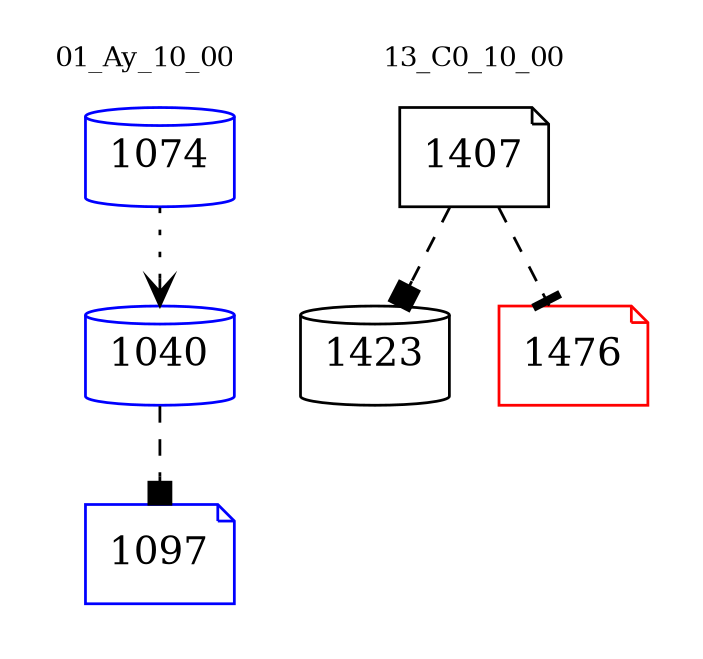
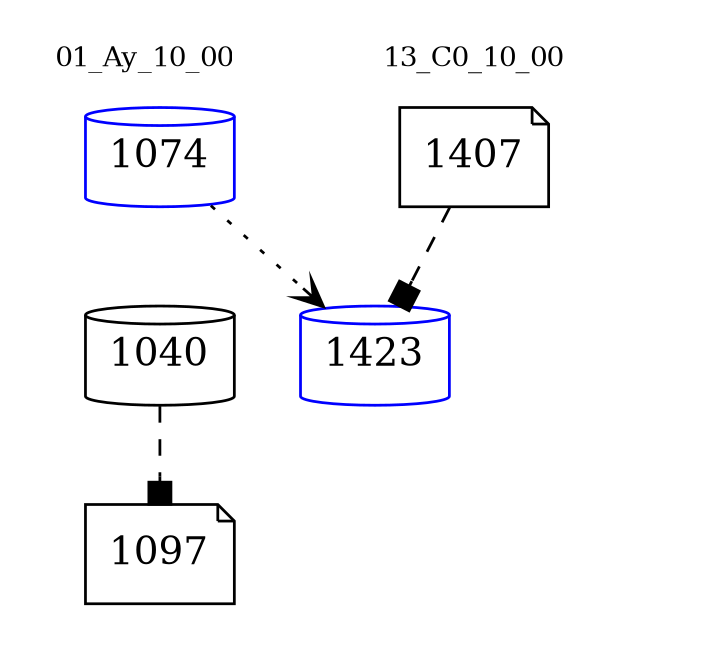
  digraph {
    node [color=black shape=cylinder]
    edge [arrowhead=box color=black style=dashed]
    n1 [color=blue label=1074]
-   n2 [color=blue label=1040]
-   n3 [color=blue label=1097 shape=note]
+   n2 [label=1040]
+   n3 [label=1097 shape=note]
    n4 [label=1407 shape=note]
-   n5 [label=1423]
-   n6 [color=red label=1476 shape=note]
+   n5 [color=blue label=1423]
    subgraph cluster_1 {
      color=white
      fontsize=10
      label="01_Ay_10_00"
      n1
      n2
      n3
    }
    subgraph cluster_2 {
      color=white
      fontsize=10
      label="13_C0_10_00"
      n4
      n5
-     n6
    }
-   n1 -> n2 [arrowhead=vee style=dotted]
+   n1 -> n5 [arrowhead=vee style=dotted]
    n2 -> n3
    n4 -> n5
-   n4 -> n6 [arrowhead=tee]
  }
